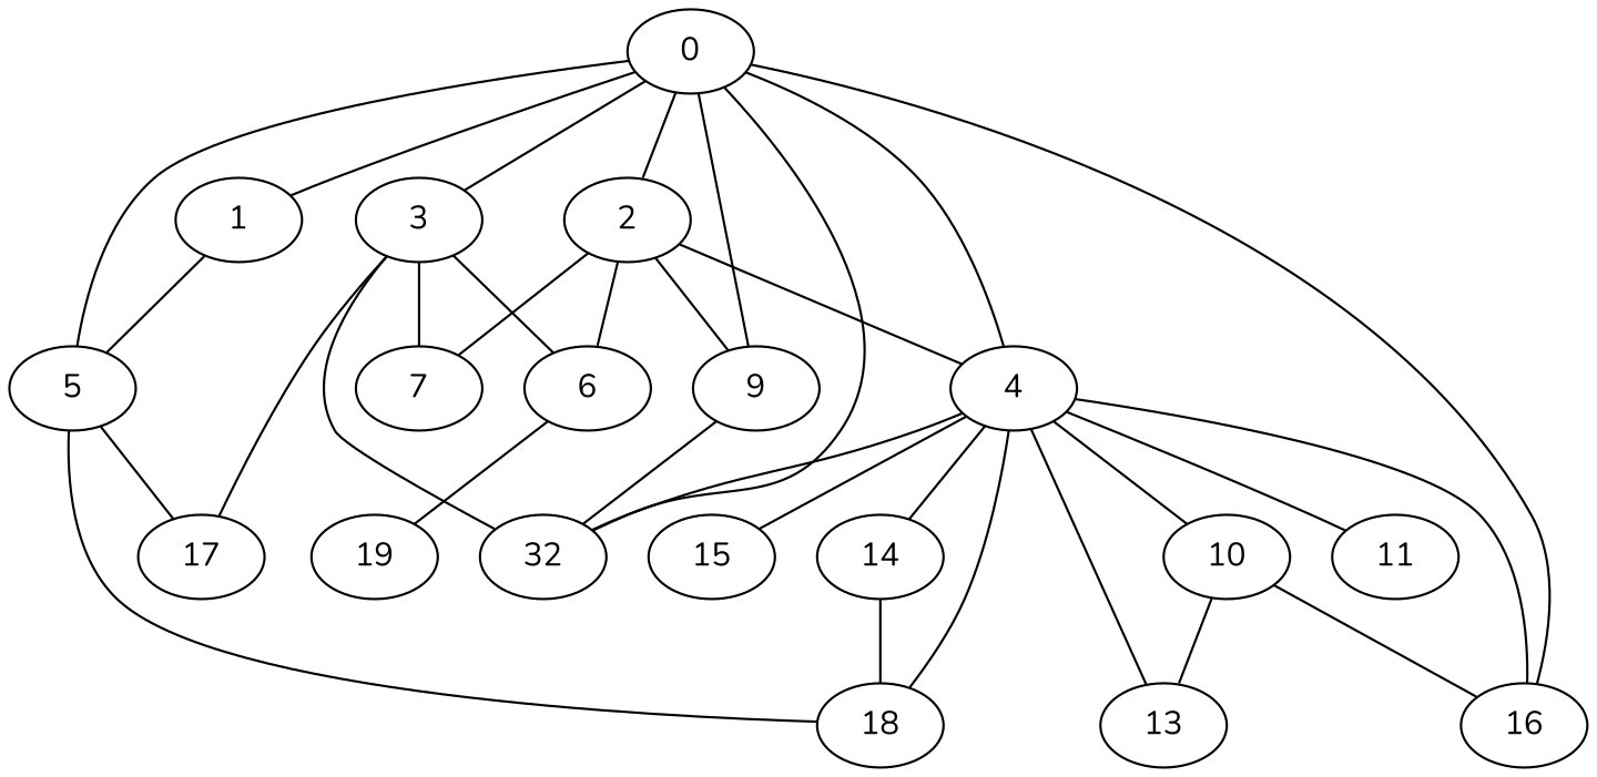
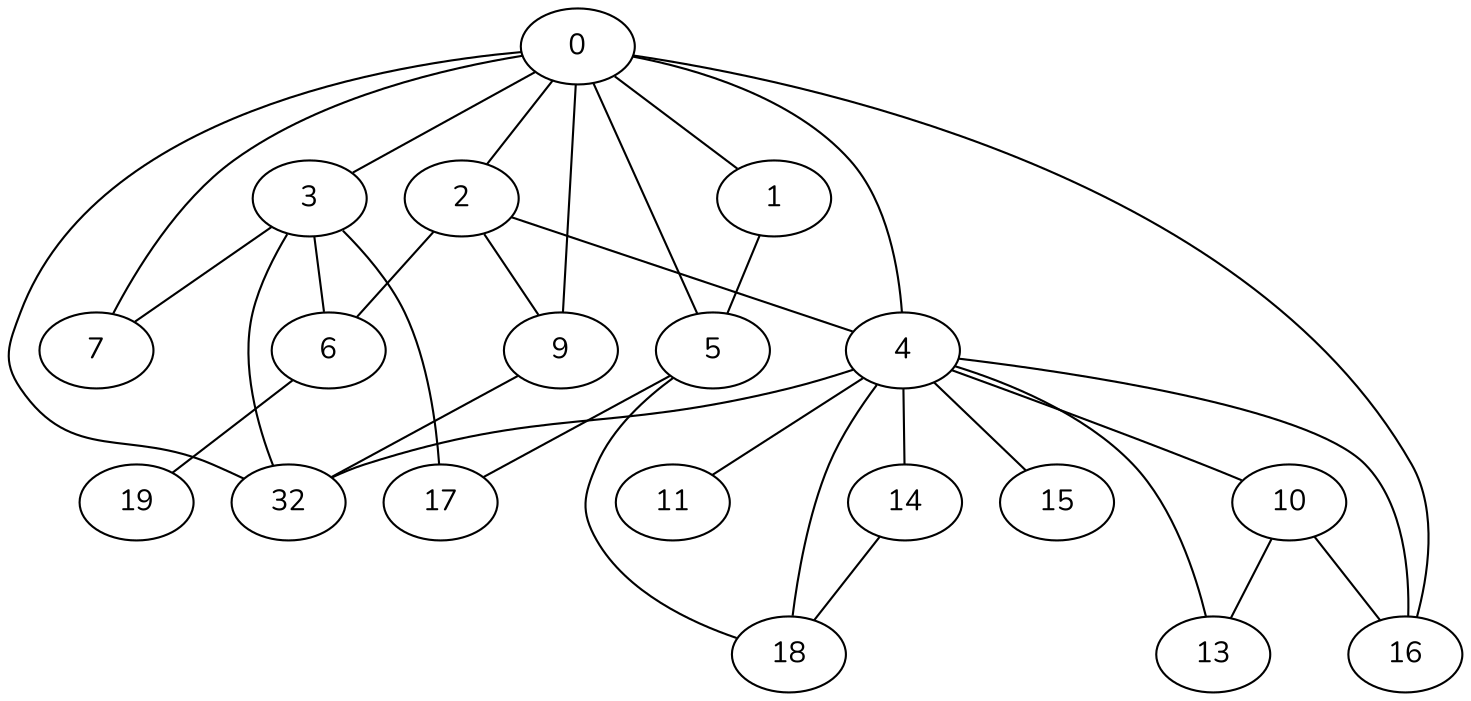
  graph {
    fontname=Nunito
    node [fontname=Nunito]
    edge [fontname=Nunito]
    0
    1
    2
    3
    4
    n6 [label=32]
    16
    5
    9
    6
    7
    17
    10
    11
    13
    14
    15
    18
    19
    0 -- 1
    0 -- 2
    0 -- 3
    0 -- 4
    0 -- n6
    0 -- 16
    0 -- 5
    0 -- 9
    1 -- 5
    2 -- 4
    2 -- 9
    2 -- 6
-   2 -- 7
+   0 -- 7
    3 -- n6
    3 -- 6
    3 -- 7
    3 -- 17
    4 -- n6
    4 -- 16
    4 -- 10
    4 -- 11
    4 -- 13
    4 -- 14
    4 -- 15
    4 -- 18
    5 -- 17
    5 -- 18
    9 -- n6
    6 -- 19
    10 -- 16
    10 -- 13
    14 -- 18
  }
